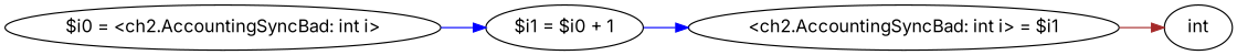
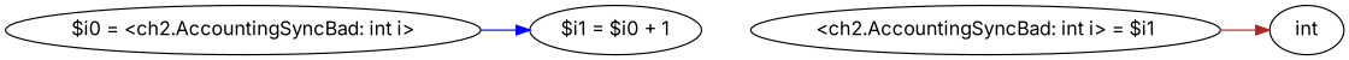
  digraph {
    fontname=Inter
    rankdir=LR
    node [fontname=Inter]
    edge [color=blue fontname=Inter]
    "$i0 = <ch2.AccountingSyncBad: int i>"
    "$i1 = $i0 + 1"
    "<ch2.AccountingSyncBad: int i> = $i1"
    n4 [label=int]
    "$i0 = <ch2.AccountingSyncBad: int i>" -> "$i1 = $i0 + 1"
-   "$i1 = $i0 + 1" -> "<ch2.AccountingSyncBad: int i> = $i1"
    "<ch2.AccountingSyncBad: int i> = $i1" -> n4 [color=brown]
  }
